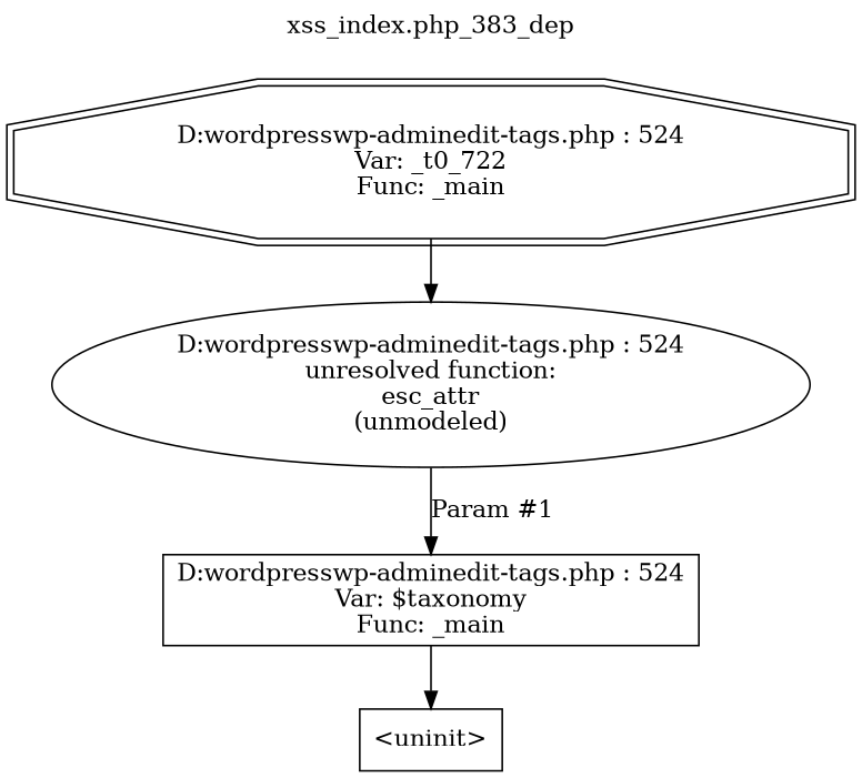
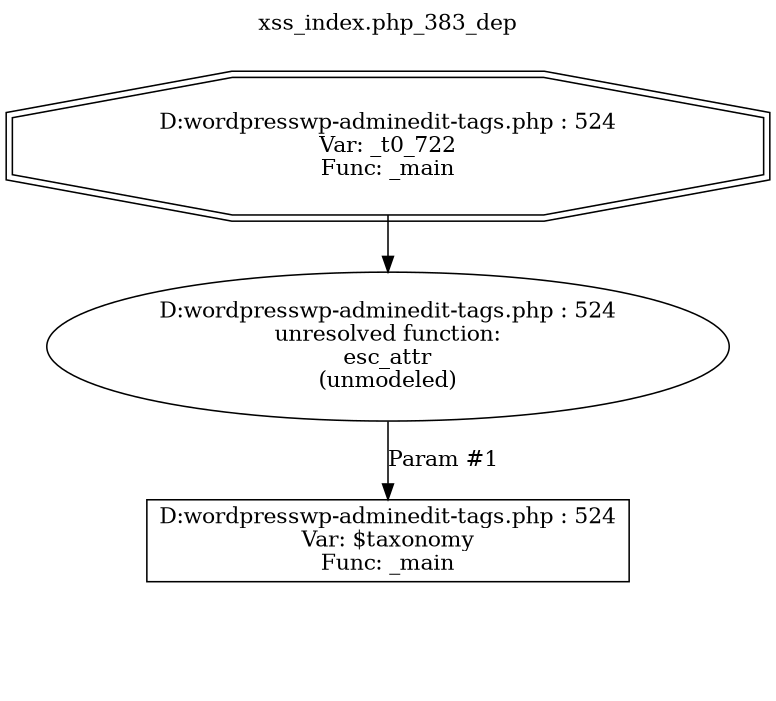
  digraph {
    label="xss_index.php_383_dep"
    labelloc=t
    node [shape=box]
    n1 [label="D:\wordpress\wp-admin\edit-tags.php : 524\nVar: _t0_722\nFunc: _main\n" shape=doubleoctagon]
    n2 [label="D:\wordpress\wp-admin\edit-tags.php : 524\nunresolved function:\nesc_attr\n(unmodeled)\n" shape=ellipse]
    n3 [label="D:\wordpress\wp-admin\edit-tags.php : 524\nVar: $taxonomy\nFunc: _main\n"]
-   n4 [label="<uninit>"]
    n1 -> n2
    n2 -> n3 [label="Param #1"]
-   n3 -> n4
  }
